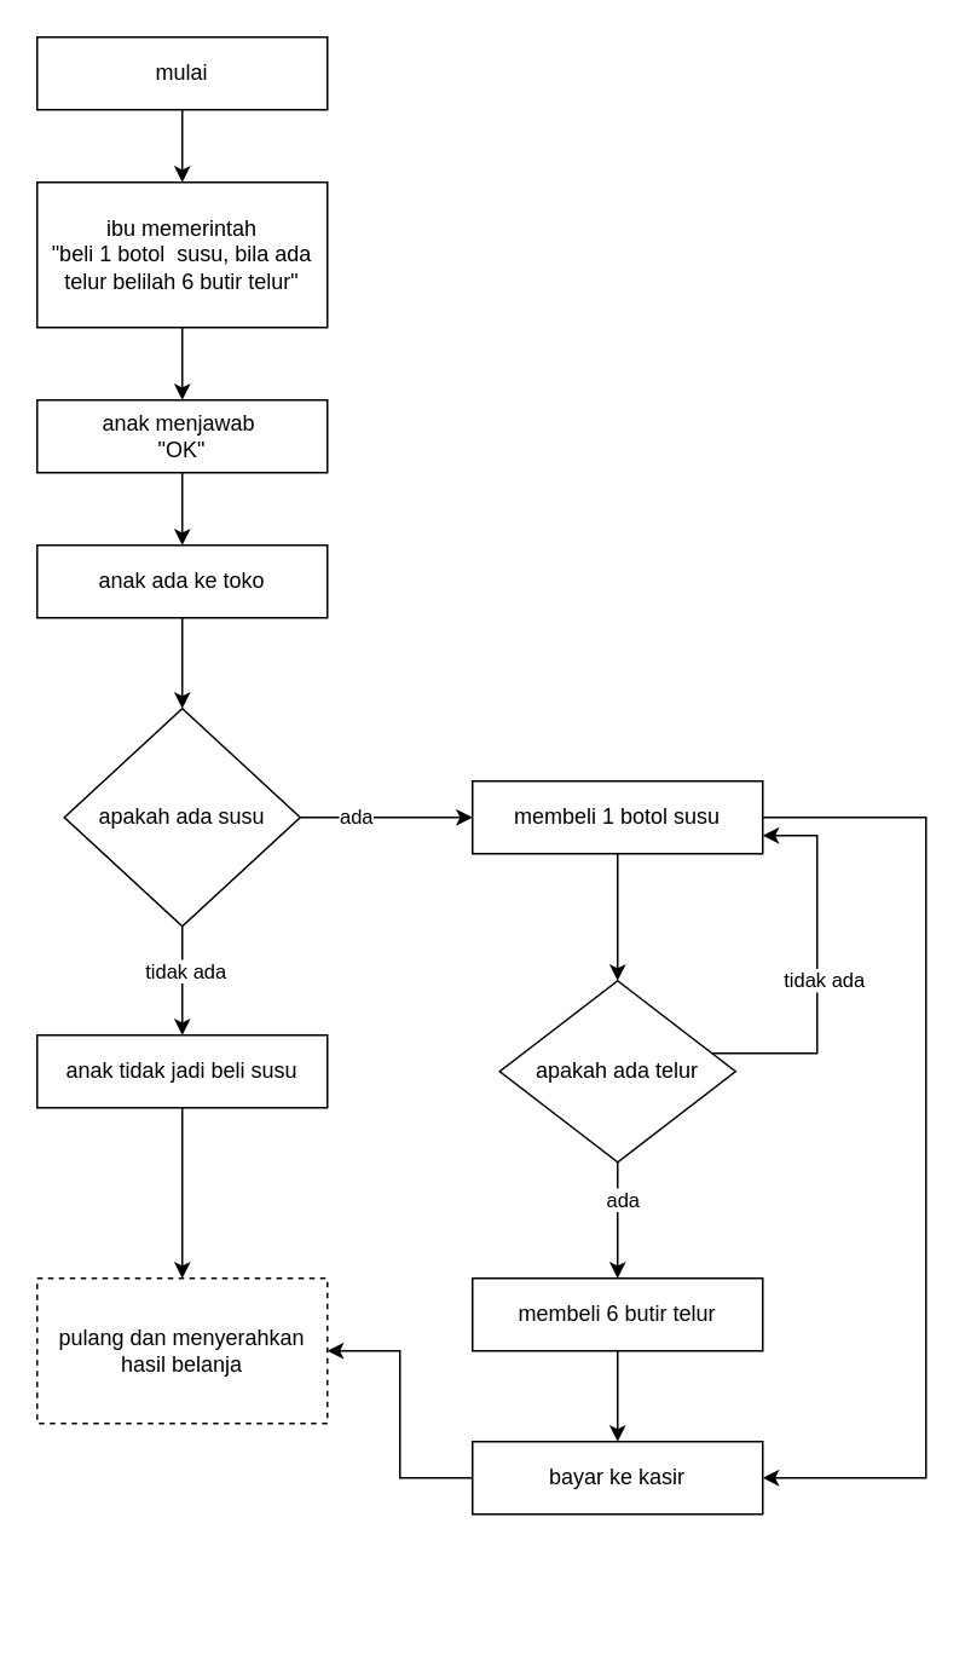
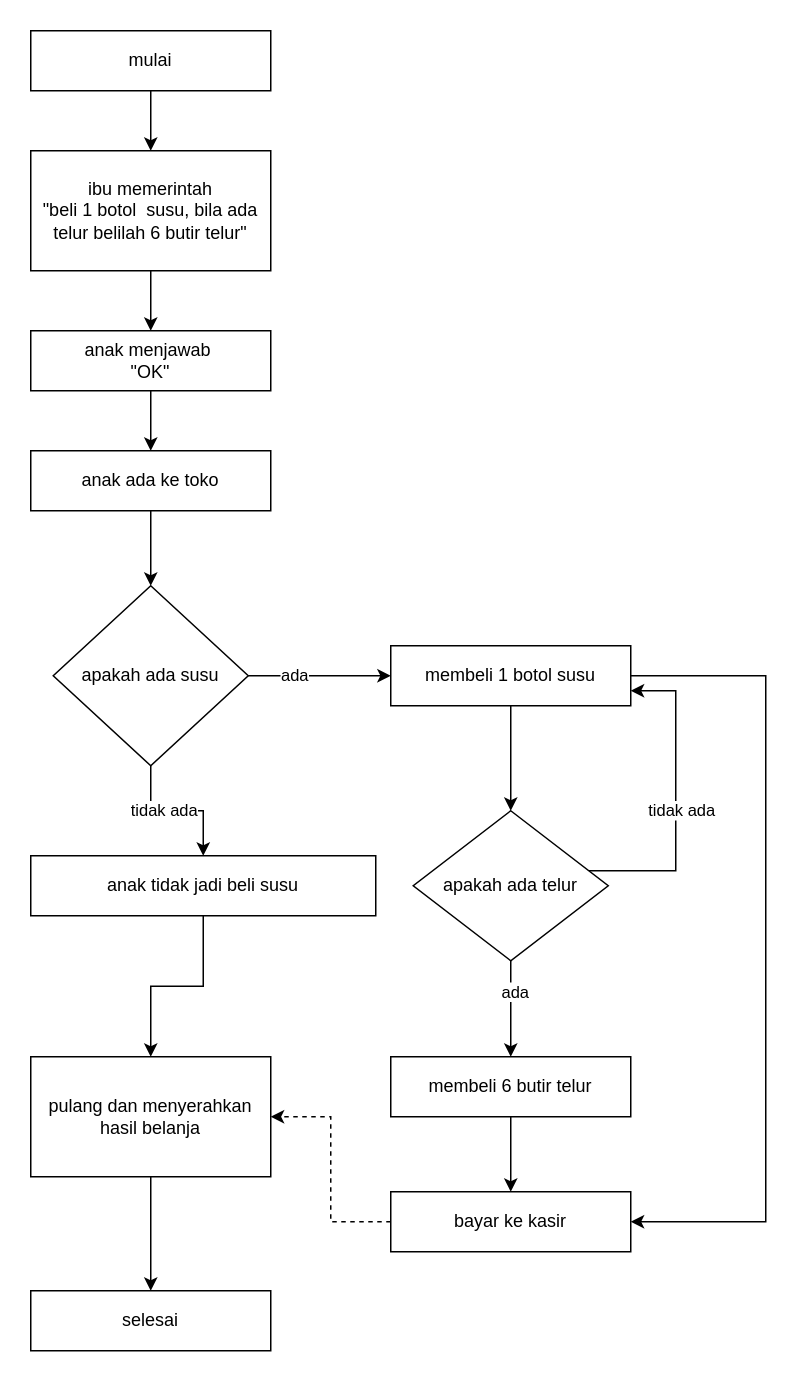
  <mxCell id="0" />
  <mxCell id="1" parent="0" />
  <mxCell id="2" value="" style="edgeStyle=orthogonalEdgeStyle;rounded=0;orthogonalLoop=1;jettySize=auto;html=1;" edge="1" parent="1" source="3" target="5"><mxGeometry relative="1" as="geometry" /></mxCell>
  <mxCell id="3" value="mulai" style="rounded=0;whiteSpace=wrap;html=1;" vertex="1" parent="1"><mxGeometry x="20" width="160" height="40" as="geometry" y="20" /></mxCell>
  <mxCell id="4" value="" style="edgeStyle=orthogonalEdgeStyle;rounded=0;orthogonalLoop=1;jettySize=auto;html=1;" edge="1" parent="1" source="5" target="7"><mxGeometry relative="1" as="geometry" /></mxCell>
  <mxCell id="5" value="ibu memerintah &lt;br&gt;&quot;beli 1 botol&amp;nbsp; susu, bila ada telur belilah 6 butir telur&quot;" style="rounded=0;whiteSpace=wrap;html=1;" vertex="1" parent="1"><mxGeometry x="20" y="100" width="160" height="80" as="geometry" /></mxCell>
  <mxCell id="6" value="" style="edgeStyle=orthogonalEdgeStyle;rounded=0;orthogonalLoop=1;jettySize=auto;html=1;" edge="1" parent="1" source="7" target="12"><mxGeometry relative="1" as="geometry" /></mxCell>
  <mxCell id="7" value="anak menjawab&amp;nbsp;&lt;br&gt;&quot;OK&quot;" style="rounded=0;whiteSpace=wrap;html=1;" vertex="1" parent="1"><mxGeometry x="20" y="220" width="160" height="40" as="geometry" /></mxCell>
  <mxCell id="8" value="" style="edgeStyle=orthogonalEdgeStyle;rounded=0;orthogonalLoop=1;jettySize=auto;html=1;" edge="1" parent="1" source="10" target="22"><mxGeometry relative="1" as="geometry" /></mxCell>
  <mxCell id="9" style="edgeStyle=orthogonalEdgeStyle;rounded=0;orthogonalLoop=1;jettySize=auto;html=1;entryX=1;entryY=0.5;entryDx=0;entryDy=0;" edge="1" parent="1" source="10" target="31"><mxGeometry relative="1" as="geometry"><Array as="points"><mxPoint x="510" y="450" /><mxPoint x="510" y="814" /></Array></mxGeometry></mxCell>
  <mxCell id="10" value="membeli 1 botol susu" style="rounded=0;whiteSpace=wrap;html=1;" vertex="1" parent="1"><mxGeometry x="260" y="430" width="160" height="40" as="geometry" /></mxCell>
  <mxCell id="11" value="" style="edgeStyle=orthogonalEdgeStyle;rounded=0;orthogonalLoop=1;jettySize=auto;html=1;" edge="1" parent="1" source="12" target="17"><mxGeometry relative="1" as="geometry" /></mxCell>
  <mxCell id="12" value="anak ada ke toko" style="rounded=0;whiteSpace=wrap;html=1;" vertex="1" parent="1"><mxGeometry x="20" y="300" width="160" height="40" as="geometry" /></mxCell>
  <mxCell id="13" style="edgeStyle=orthogonalEdgeStyle;rounded=0;orthogonalLoop=1;jettySize=auto;html=1;entryX=0;entryY=0.5;entryDx=0;entryDy=0;" edge="1" parent="1" source="17" target="10"><mxGeometry relative="1" as="geometry" /></mxCell>
  <mxCell id="14" value="ada" style="edgeLabel;html=1;align=center;verticalAlign=middle;resizable=0;points=[];" vertex="1" connectable="0" parent="13"><mxGeometry x="-0.373" y="1" relative="1" as="geometry"><mxPoint as="offset" /></mxGeometry></mxCell>
  <mxCell id="15" value="" style="edgeStyle=orthogonalEdgeStyle;rounded=0;orthogonalLoop=1;jettySize=auto;html=1;" edge="1" parent="1" source="17" target="26"><mxGeometry relative="1" as="geometry" /></mxCell>
  <mxCell id="16" value="tidak ada" style="edgeLabel;html=1;align=center;verticalAlign=middle;resizable=0;points=[];" vertex="1" connectable="0" parent="15"><mxGeometry x="-0.204" y="1" relative="1" as="geometry"><mxPoint as="offset" /></mxGeometry></mxCell>
  <mxCell id="17" value="apakah ada susu" style="rhombus;whiteSpace=wrap;html=1;rounded=0;" vertex="1" parent="1"><mxGeometry x="35" y="390" width="130" height="120" as="geometry" /></mxCell>
  <mxCell id="18" value="" style="edgeStyle=orthogonalEdgeStyle;rounded=0;orthogonalLoop=1;jettySize=auto;html=1;" edge="1" parent="1" source="22" target="24"><mxGeometry relative="1" as="geometry" /></mxCell>
  <mxCell id="19" value="ada" style="edgeLabel;html=1;align=center;verticalAlign=middle;resizable=0;points=[];" vertex="1" connectable="0" parent="18"><mxGeometry x="-0.363" y="2" relative="1" as="geometry"><mxPoint as="offset" /></mxGeometry></mxCell>
  <mxCell id="20" style="edgeStyle=orthogonalEdgeStyle;rounded=0;orthogonalLoop=1;jettySize=auto;html=1;entryX=1;entryY=0.75;entryDx=0;entryDy=0;" edge="1" parent="1" source="22" target="10"><mxGeometry relative="1" as="geometry"><mxPoint x="400" y="480" as="targetPoint" /><Array as="points"><mxPoint x="450" y="580" /><mxPoint x="450" y="460" /></Array></mxGeometry></mxCell>
  <mxCell id="21" value="tidak ada" style="edgeLabel;html=1;align=center;verticalAlign=middle;resizable=0;points=[];" vertex="1" connectable="0" parent="20"><mxGeometry x="-0.05" y="-3" relative="1" as="geometry"><mxPoint as="offset" /></mxGeometry></mxCell>
  <mxCell id="22" value="apakah ada telur" style="rhombus;whiteSpace=wrap;html=1;rounded=0;" vertex="1" parent="1"><mxGeometry x="275" y="540" width="130" height="100" as="geometry" /></mxCell>
  <mxCell id="23" value="" style="edgeStyle=orthogonalEdgeStyle;rounded=0;orthogonalLoop=1;jettySize=auto;html=1;" edge="1" parent="1" source="24" target="31"><mxGeometry relative="1" as="geometry" /></mxCell>
  <mxCell id="24" value="membeli 6 butir telur" style="whiteSpace=wrap;html=1;rounded=0;" vertex="1" parent="1"><mxGeometry x="260" y="704" width="160" height="40" as="geometry" /></mxCell>
  <mxCell id="25" value="" style="edgeStyle=orthogonalEdgeStyle;rounded=0;orthogonalLoop=1;jettySize=auto;html=1;" edge="1" parent="1" source="26" target="28"><mxGeometry relative="1" as="geometry" /></mxCell>
- <mxCell id="26" value="anak tidak jadi beli susu" style="whiteSpace=wrap;html=1;rounded=0;" vertex="1" parent="1"><mxGeometry x="20" y="570" width="160" height="40" as="geometry" /></mxCell>
- <mxCell id="28" value="pulang dan menyerahkan hasil belanja" style="whiteSpace=wrap;html=1;rounded=0;dashed=1;" vertex="1" parent="1"><mxGeometry x="20" y="704" width="160" height="80" as="geometry" /></mxCell>
- <mxCell id="30" style="edgeStyle=orthogonalEdgeStyle;rounded=0;orthogonalLoop=1;jettySize=auto;html=1;entryX=1;entryY=0.5;entryDx=0;entryDy=0;" edge="1" parent="1" source="31" target="28"><mxGeometry relative="1" as="geometry" /></mxCell>
+ <mxCell id="26" value="anak tidak jadi beli susu" style="whiteSpace=wrap;html=1;rounded=0;" vertex="1" parent="1"><mxGeometry x="20" y="570" width="230" height="40" as="geometry" /></mxCell>
+ <mxCell id="27" style="edgeStyle=orthogonalEdgeStyle;rounded=0;orthogonalLoop=1;jettySize=auto;html=1;entryX=0.5;entryY=0;entryDx=0;entryDy=0;" edge="1" parent="1" source="28" target="29"><mxGeometry relative="1" as="geometry" /></mxCell>
+ <mxCell id="28" value="pulang dan menyerahkan hasil belanja" style="whiteSpace=wrap;html=1;rounded=0;" vertex="1" parent="1"><mxGeometry x="20" y="704" width="160" height="80" as="geometry" /></mxCell>
+ <mxCell id="29" value="selesai" style="whiteSpace=wrap;html=1;rounded=0;" vertex="1" parent="1"><mxGeometry x="20" y="860" width="160" height="40" as="geometry" /></mxCell>
+ <mxCell id="30" style="edgeStyle=orthogonalEdgeStyle;rounded=0;orthogonalLoop=1;jettySize=auto;html=1;entryX=1;entryY=0.5;entryDx=0;entryDy=0;dashed=1;" edge="1" parent="1" source="31" target="28"><mxGeometry relative="1" as="geometry" /></mxCell>
  <mxCell id="31" value="bayar ke kasir" style="rounded=0;whiteSpace=wrap;html=1;" vertex="1" parent="1"><mxGeometry x="260" y="794" width="160" height="40" as="geometry" /></mxCell>
